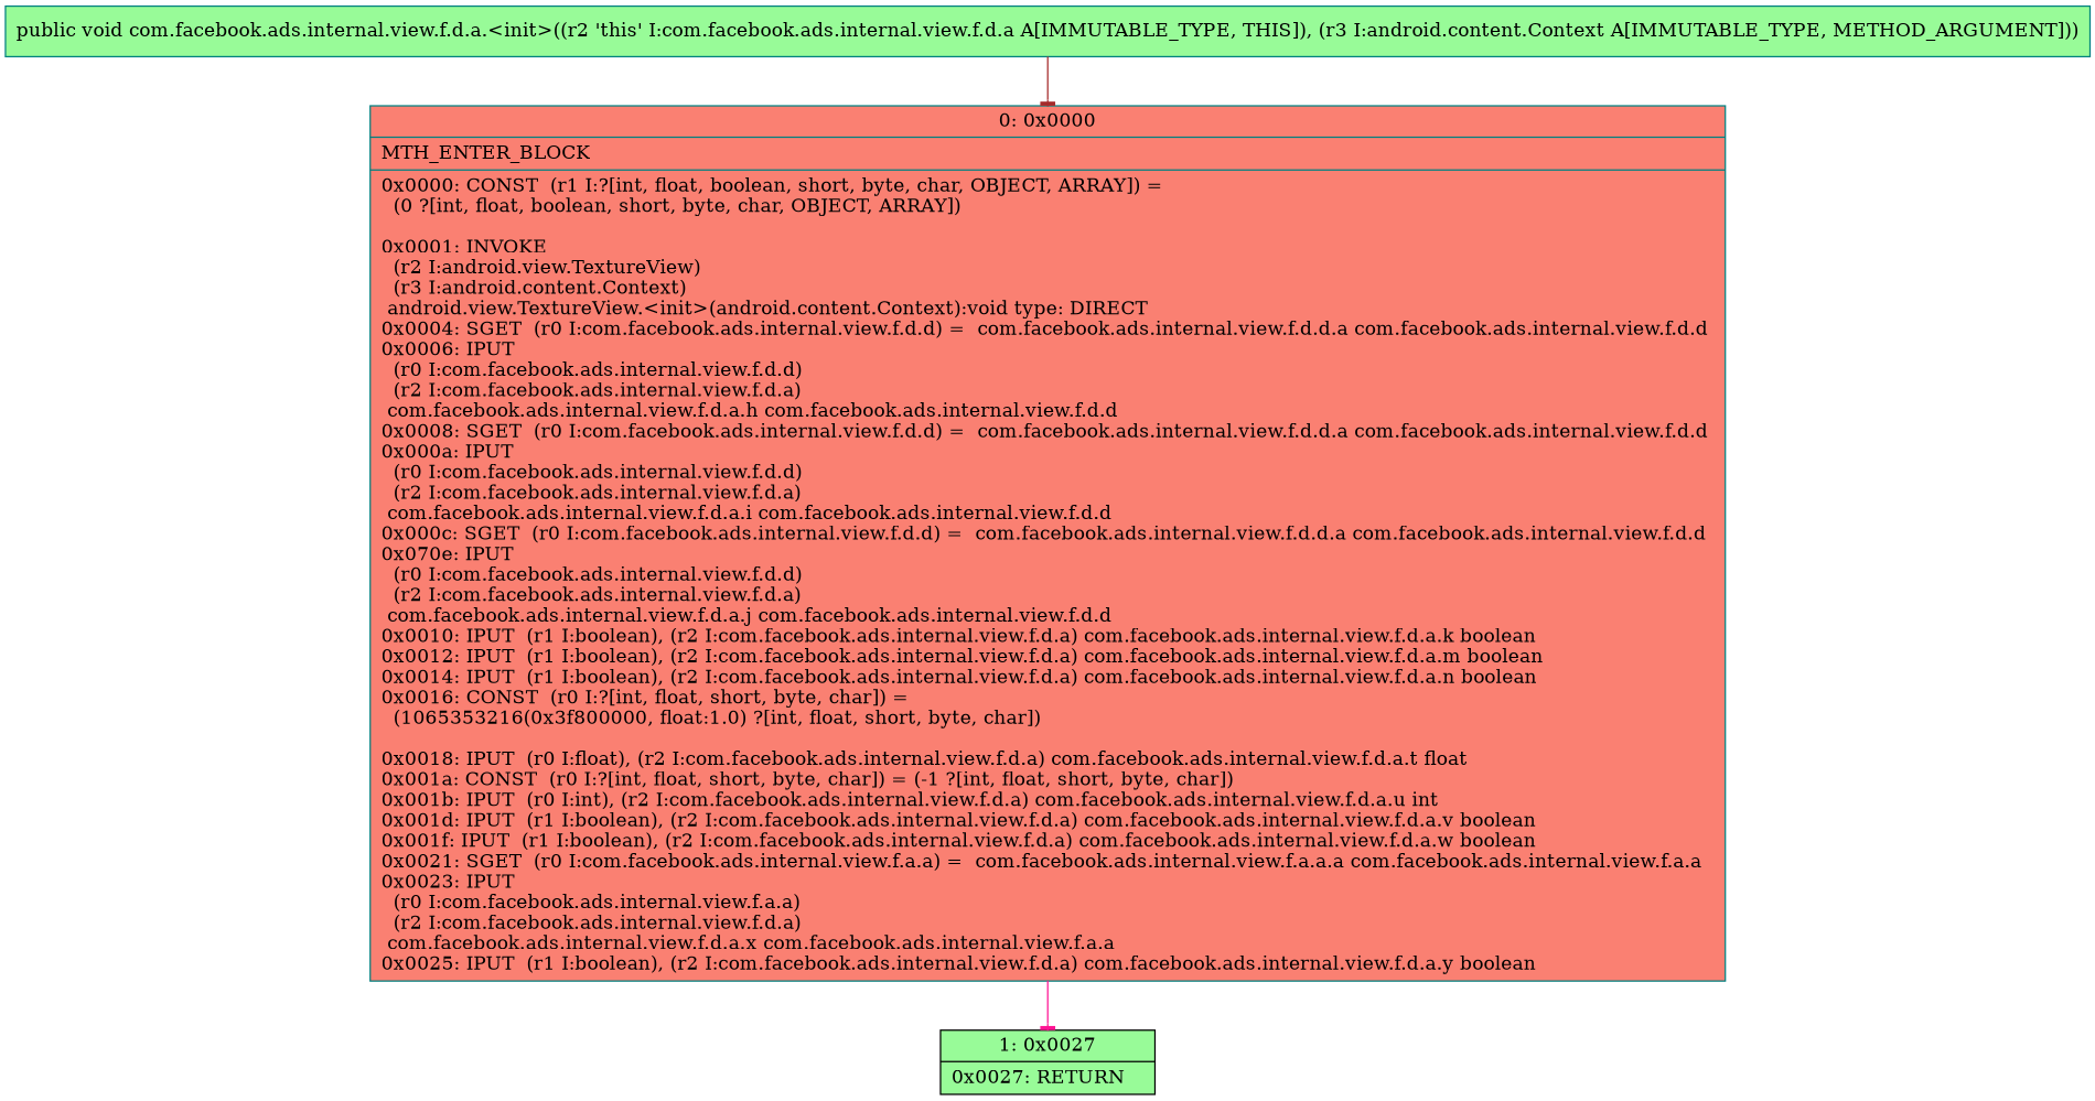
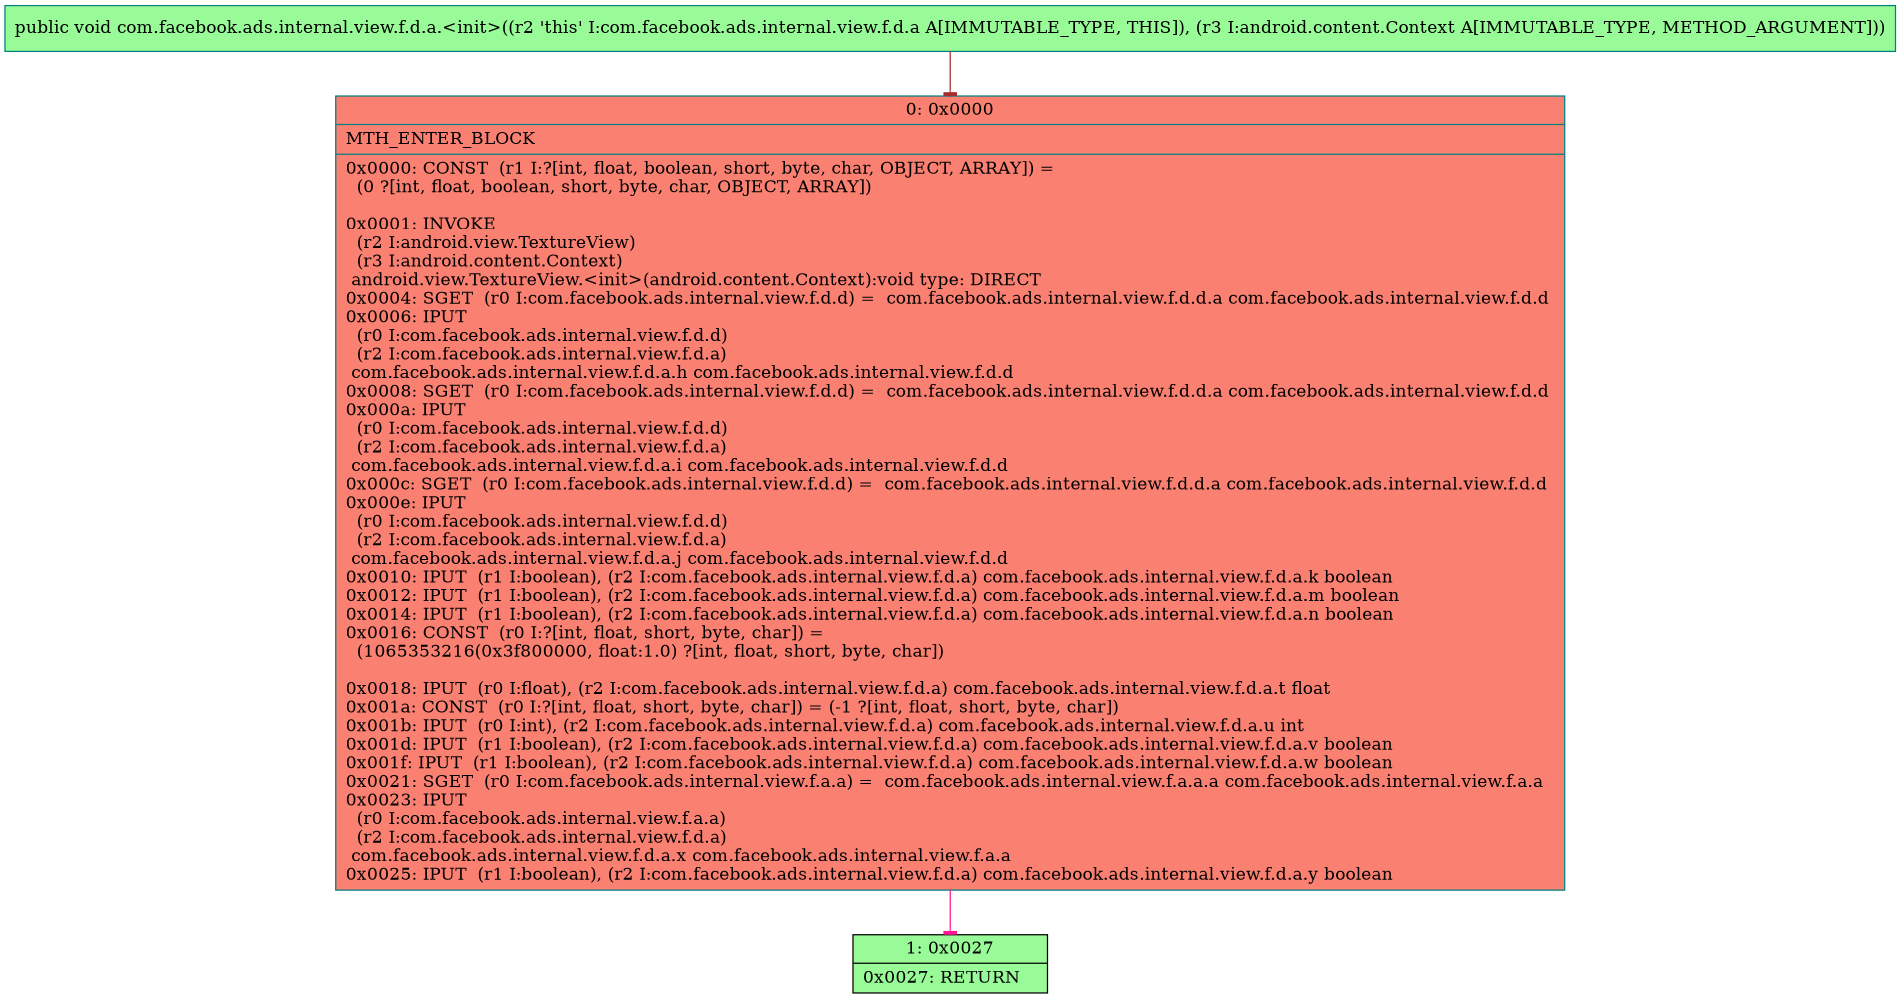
  digraph {
    node [shape=record style=filled fillcolor=palegreen color=teal]
    edge [arrowhead=tee]
-   n1 [label="{0\:\ 0x0000|MTH_ENTER_BLOCK\l|0x0000: CONST  (r1 I:?[int, float, boolean, short, byte, char, OBJECT, ARRAY]) = \l  (0 ?[int, float, boolean, short, byte, char, OBJECT, ARRAY])\l \l0x0001: INVOKE  \l  (r2 I:android.view.TextureView)\l  (r3 I:android.content.Context)\l android.view.TextureView.\<init\>(android.content.Context):void type: DIRECT \l0x0004: SGET  (r0 I:com.facebook.ads.internal.view.f.d.d) =  com.facebook.ads.internal.view.f.d.d.a com.facebook.ads.internal.view.f.d.d \l0x0006: IPUT  \l  (r0 I:com.facebook.ads.internal.view.f.d.d)\l  (r2 I:com.facebook.ads.internal.view.f.d.a)\l com.facebook.ads.internal.view.f.d.a.h com.facebook.ads.internal.view.f.d.d \l0x0008: SGET  (r0 I:com.facebook.ads.internal.view.f.d.d) =  com.facebook.ads.internal.view.f.d.d.a com.facebook.ads.internal.view.f.d.d \l0x000a: IPUT  \l  (r0 I:com.facebook.ads.internal.view.f.d.d)\l  (r2 I:com.facebook.ads.internal.view.f.d.a)\l com.facebook.ads.internal.view.f.d.a.i com.facebook.ads.internal.view.f.d.d \l0x000c: SGET  (r0 I:com.facebook.ads.internal.view.f.d.d) =  com.facebook.ads.internal.view.f.d.d.a com.facebook.ads.internal.view.f.d.d \l0x070e: IPUT  \l  (r0 I:com.facebook.ads.internal.view.f.d.d)\l  (r2 I:com.facebook.ads.internal.view.f.d.a)\l com.facebook.ads.internal.view.f.d.a.j com.facebook.ads.internal.view.f.d.d \l0x0010: IPUT  (r1 I:boolean), (r2 I:com.facebook.ads.internal.view.f.d.a) com.facebook.ads.internal.view.f.d.a.k boolean \l0x0012: IPUT  (r1 I:boolean), (r2 I:com.facebook.ads.internal.view.f.d.a) com.facebook.ads.internal.view.f.d.a.m boolean \l0x0014: IPUT  (r1 I:boolean), (r2 I:com.facebook.ads.internal.view.f.d.a) com.facebook.ads.internal.view.f.d.a.n boolean \l0x0016: CONST  (r0 I:?[int, float, short, byte, char]) = \l  (1065353216(0x3f800000, float:1.0) ?[int, float, short, byte, char])\l \l0x0018: IPUT  (r0 I:float), (r2 I:com.facebook.ads.internal.view.f.d.a) com.facebook.ads.internal.view.f.d.a.t float \l0x001a: CONST  (r0 I:?[int, float, short, byte, char]) = (\-1 ?[int, float, short, byte, char]) \l0x001b: IPUT  (r0 I:int), (r2 I:com.facebook.ads.internal.view.f.d.a) com.facebook.ads.internal.view.f.d.a.u int \l0x001d: IPUT  (r1 I:boolean), (r2 I:com.facebook.ads.internal.view.f.d.a) com.facebook.ads.internal.view.f.d.a.v boolean \l0x001f: IPUT  (r1 I:boolean), (r2 I:com.facebook.ads.internal.view.f.d.a) com.facebook.ads.internal.view.f.d.a.w boolean \l0x0021: SGET  (r0 I:com.facebook.ads.internal.view.f.a.a) =  com.facebook.ads.internal.view.f.a.a.a com.facebook.ads.internal.view.f.a.a \l0x0023: IPUT  \l  (r0 I:com.facebook.ads.internal.view.f.a.a)\l  (r2 I:com.facebook.ads.internal.view.f.d.a)\l com.facebook.ads.internal.view.f.d.a.x com.facebook.ads.internal.view.f.a.a \l0x0025: IPUT  (r1 I:boolean), (r2 I:com.facebook.ads.internal.view.f.d.a) com.facebook.ads.internal.view.f.d.a.y boolean \l}" fillcolor=salmon]
+   n1 [label="{0\:\ 0x0000|MTH_ENTER_BLOCK\l|0x0000: CONST  (r1 I:?[int, float, boolean, short, byte, char, OBJECT, ARRAY]) = \l  (0 ?[int, float, boolean, short, byte, char, OBJECT, ARRAY])\l \l0x0001: INVOKE  \l  (r2 I:android.view.TextureView)\l  (r3 I:android.content.Context)\l android.view.TextureView.\<init\>(android.content.Context):void type: DIRECT \l0x0004: SGET  (r0 I:com.facebook.ads.internal.view.f.d.d) =  com.facebook.ads.internal.view.f.d.d.a com.facebook.ads.internal.view.f.d.d \l0x0006: IPUT  \l  (r0 I:com.facebook.ads.internal.view.f.d.d)\l  (r2 I:com.facebook.ads.internal.view.f.d.a)\l com.facebook.ads.internal.view.f.d.a.h com.facebook.ads.internal.view.f.d.d \l0x0008: SGET  (r0 I:com.facebook.ads.internal.view.f.d.d) =  com.facebook.ads.internal.view.f.d.d.a com.facebook.ads.internal.view.f.d.d \l0x000a: IPUT  \l  (r0 I:com.facebook.ads.internal.view.f.d.d)\l  (r2 I:com.facebook.ads.internal.view.f.d.a)\l com.facebook.ads.internal.view.f.d.a.i com.facebook.ads.internal.view.f.d.d \l0x000c: SGET  (r0 I:com.facebook.ads.internal.view.f.d.d) =  com.facebook.ads.internal.view.f.d.d.a com.facebook.ads.internal.view.f.d.d \l0x000e: IPUT  \l  (r0 I:com.facebook.ads.internal.view.f.d.d)\l  (r2 I:com.facebook.ads.internal.view.f.d.a)\l com.facebook.ads.internal.view.f.d.a.j com.facebook.ads.internal.view.f.d.d \l0x0010: IPUT  (r1 I:boolean), (r2 I:com.facebook.ads.internal.view.f.d.a) com.facebook.ads.internal.view.f.d.a.k boolean \l0x0012: IPUT  (r1 I:boolean), (r2 I:com.facebook.ads.internal.view.f.d.a) com.facebook.ads.internal.view.f.d.a.m boolean \l0x0014: IPUT  (r1 I:boolean), (r2 I:com.facebook.ads.internal.view.f.d.a) com.facebook.ads.internal.view.f.d.a.n boolean \l0x0016: CONST  (r0 I:?[int, float, short, byte, char]) = \l  (1065353216(0x3f800000, float:1.0) ?[int, float, short, byte, char])\l \l0x0018: IPUT  (r0 I:float), (r2 I:com.facebook.ads.internal.view.f.d.a) com.facebook.ads.internal.view.f.d.a.t float \l0x001a: CONST  (r0 I:?[int, float, short, byte, char]) = (\-1 ?[int, float, short, byte, char]) \l0x001b: IPUT  (r0 I:int), (r2 I:com.facebook.ads.internal.view.f.d.a) com.facebook.ads.internal.view.f.d.a.u int \l0x001d: IPUT  (r1 I:boolean), (r2 I:com.facebook.ads.internal.view.f.d.a) com.facebook.ads.internal.view.f.d.a.v boolean \l0x001f: IPUT  (r1 I:boolean), (r2 I:com.facebook.ads.internal.view.f.d.a) com.facebook.ads.internal.view.f.d.a.w boolean \l0x0021: SGET  (r0 I:com.facebook.ads.internal.view.f.a.a) =  com.facebook.ads.internal.view.f.a.a.a com.facebook.ads.internal.view.f.a.a \l0x0023: IPUT  \l  (r0 I:com.facebook.ads.internal.view.f.a.a)\l  (r2 I:com.facebook.ads.internal.view.f.d.a)\l com.facebook.ads.internal.view.f.d.a.x com.facebook.ads.internal.view.f.a.a \l0x0025: IPUT  (r1 I:boolean), (r2 I:com.facebook.ads.internal.view.f.d.a) com.facebook.ads.internal.view.f.d.a.y boolean \l}" fillcolor=salmon]
    n2 [label="{1\:\ 0x0027|0x0027: RETURN   \l}" color=black]
    n3 [label="{public void com.facebook.ads.internal.view.f.d.a.\<init\>((r2 'this' I:com.facebook.ads.internal.view.f.d.a A[IMMUTABLE_TYPE, THIS]), (r3 I:android.content.Context A[IMMUTABLE_TYPE, METHOD_ARGUMENT])) }"]
    n1 -> n2 [color=deeppink]
    n3 -> n1 [color=brown]
  }
